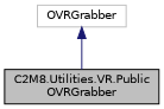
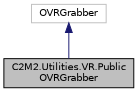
  digraph {
    node [fontname=Helvetica fontsize=10 shape=record style=filled]
-   n1 [color=black fillcolor=grey75 fontcolor=black height=0.2 label="C2M8.Utilities.VR.Public\lOVRGrabber" width=0.4]
+   n1 [color=black fillcolor=grey75 fontcolor=black height=0.2 label="C2M2.Utilities.VR.Public\lOVRGrabber" width=0.4]
    n2 [color=grey75 fillcolor=white height=0.2 label=OVRGrabber width=0.4]
    n2 -> n1 [color=midnightblue dir=back fontname=Helvetica fontsize=10 labelfontname=Helvetica labelfontsize=10 style=solid]
  }
